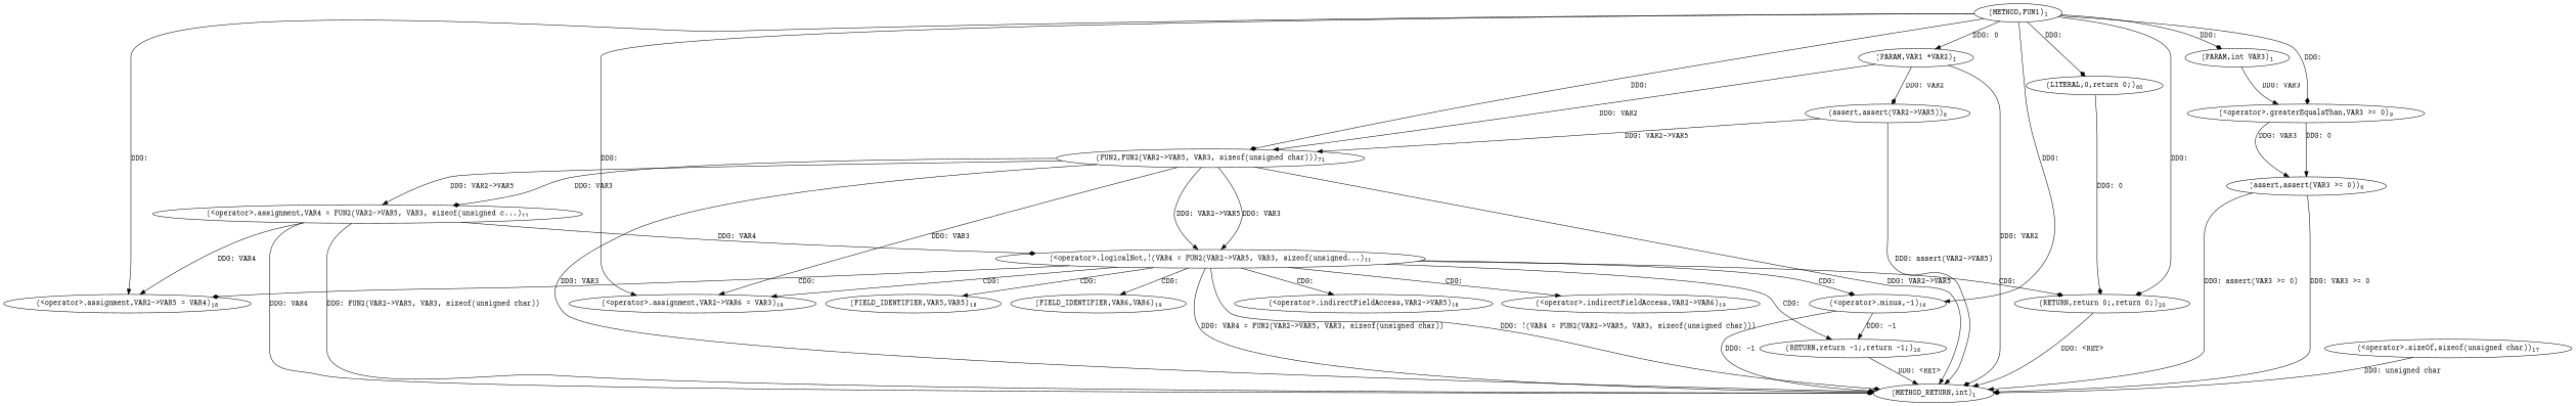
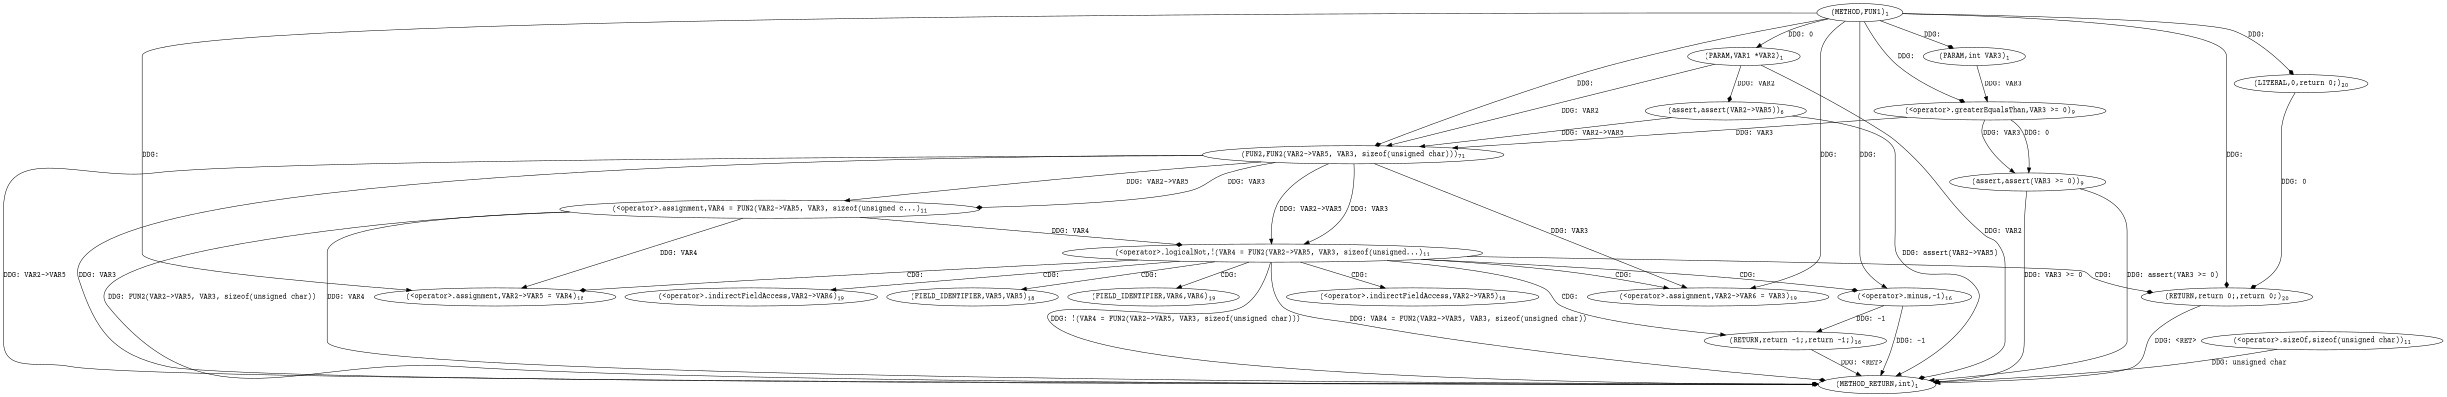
  digraph {
    fontname="Courier Prime"
    node [fontname="Courier Prime"]
    edge [arrowhead=normal fontname="Courier Prime"]
    n1 [label=<(METHOD,FUN1)<SUB>1</SUB>>]
    n2 [label=<(PARAM,VAR1 *VAR2)<SUB>1</SUB>>]
    n3 [label=<(PARAM,int VAR3)<SUB>1</SUB>>]
    n4 [label=<(&lt;operator&gt;.assignment,VAR2-&gt;VAR5 = VAR4)<SUB>18</SUB>>]
    n5 [label=<(&lt;operator&gt;.assignment,VAR2-&gt;VAR6 = VAR3)<SUB>19</SUB>>]
    n6 [label=<(RETURN,return 0;,return 0;)<SUB>20</SUB>>]
-   n7 [label=<(LITERAL,0,return 0;)<SUB>60</SUB>>]
+   n7 [label=<(LITERAL,0,return 0;)<SUB>20</SUB>>]
    n8 [label=<(&lt;operator&gt;.greaterEqualsThan,VAR3 &gt;= 0)<SUB>9</SUB>>]
    n9 [label=<(&lt;operator&gt;.minus,-1)<SUB>16</SUB>>]
    n10 [label=<(FUN2,FUN2(VAR2-&gt;VAR5, VAR3, sizeof(unsigned char)))<SUB>71</SUB>>]
    n11 [label=<(METHOD_RETURN,int)<SUB>1</SUB>>]
    n12 [label=<(assert,assert(VAR2-&gt;VAR5))<SUB>6</SUB>>]
    n13 [label=<(assert,assert(VAR3 &gt;= 0))<SUB>9</SUB>>]
    n14 [label=<(RETURN,return -1;,return -1;)<SUB>16</SUB>>]
    n15 [label=<(&lt;operator&gt;.logicalNot,!(VAR4 = FUN2(VAR2-&gt;VAR5, VAR3, sizeof(unsigned...)<SUB>11</SUB>>]
    n16 [label=<(&lt;operator&gt;.assignment,VAR4 = FUN2(VAR2-&gt;VAR5, VAR3, sizeof(unsigned c...)<SUB>11</SUB>>]
    n17 [label=<(&lt;operator&gt;.indirectFieldAccess,VAR2-&gt;VAR5)<SUB>18</SUB>>]
    n18 [label=<(&lt;operator&gt;.indirectFieldAccess,VAR2-&gt;VAR6)<SUB>19</SUB>>]
    n19 [label=<(FIELD_IDENTIFIER,VAR5,VAR5)<SUB>18</SUB>>]
    n20 [label=<(FIELD_IDENTIFIER,VAR6,VAR6)<SUB>19</SUB>>]
-   n21 [label=<(&lt;operator&gt;.sizeOf,sizeof(unsigned char))<SUB>17</SUB>>]
+   n21 [label=<(&lt;operator&gt;.sizeOf,sizeof(unsigned char))<SUB>11</SUB>>]
    n1 -> n2 [label="DDG: 0"]
    n1 -> n3 [arrowhead=diamond label="DDG: "]
    n1 -> n4 [label="DDG: "]
    n1 -> n5 [label="DDG: "]
    n1 -> n6 [arrowhead=diamond label="DDG: "]
    n1 -> n7 [arrowhead=diamond label="DDG: "]
    n1 -> n8 [arrowhead=diamond label="DDG: "]
    n1 -> n9 [label="DDG: "]
    n1 -> n10 [arrowhead=diamond label="DDG: "]
    n2 -> n10 [label="DDG: VAR2"]
    n2 -> n11 [arrowhead=diamond label="DDG: VAR2"]
    n2 -> n12 [arrowhead=diamond label="DDG: VAR2"]
    n3 -> n8 [label="DDG: VAR3"]
    n6 -> n11 [label="DDG: &lt;RET&gt;"]
    n7 -> n6 [arrowhead=diamond label="DDG: 0"]
+   n8 -> n10 [label="DDG: VAR3"]
    n8 -> n13 [label="DDG: VAR3"]
    n8 -> n13 [label="DDG: 0"]
    n9 -> n11 [label="DDG: -1"]
    n9 -> n14 [label="DDG: -1"]
    n10 -> n5 [label="DDG: VAR3"]
    n10 -> n11 [label="DDG: VAR2-&gt;VAR5"]
    n10 -> n11 [label="DDG: VAR3"]
    n10 -> n15 [label="DDG: VAR2-&gt;VAR5"]
    n10 -> n15 [label="DDG: VAR3"]
    n10 -> n16 [label="DDG: VAR2-&gt;VAR5"]
    n10 -> n16 [arrowhead=diamond label="DDG: VAR3"]
    n12 -> n10 [label="DDG: VAR2-&gt;VAR5"]
    n12 -> n11 [label="DDG: assert(VAR2-&gt;VAR5)"]
    n13 -> n11 [label="DDG: VAR3 &gt;= 0"]
    n13 -> n11 [label="DDG: assert(VAR3 &gt;= 0)"]
    n14 -> n11 [label="DDG: &lt;RET&gt;"]
    n15 -> n4 [arrowhead=diamond label="CDG: "]
    n15 -> n5 [label="CDG: "]
    n15 -> n6 [arrowhead=diamond label="CDG: "]
    n15 -> n9 [arrowhead=diamond label="CDG: "]
    n15 -> n11 [arrowhead=diamond label="DDG: VAR4 = FUN2(VAR2-&gt;VAR5, VAR3, sizeof(unsigned char))"]
    n15 -> n11 [arrowhead=diamond label="DDG: !(VAR4 = FUN2(VAR2-&gt;VAR5, VAR3, sizeof(unsigned char)))"]
    n15 -> n14 [label="CDG: "]
    n15 -> n17 [label="CDG: "]
    n15 -> n18 [label="CDG: "]
    n15 -> n19 [label="CDG: "]
    n15 -> n20 [label="CDG: "]
    n16 -> n4 [label="DDG: VAR4"]
    n16 -> n11 [arrowhead=diamond label="DDG: VAR4"]
    n16 -> n11 [label="DDG: FUN2(VAR2-&gt;VAR5, VAR3, sizeof(unsigned char))"]
    n16 -> n15 [arrowhead=diamond label="DDG: VAR4"]
    n21 -> n11 [arrowhead=diamond label="DDG: unsigned char"]
  }
